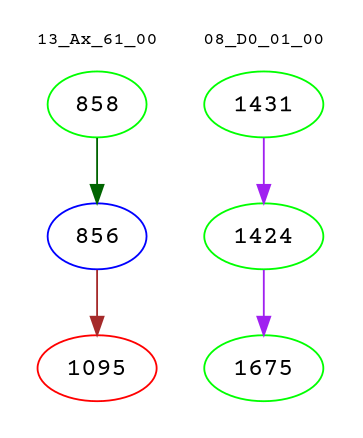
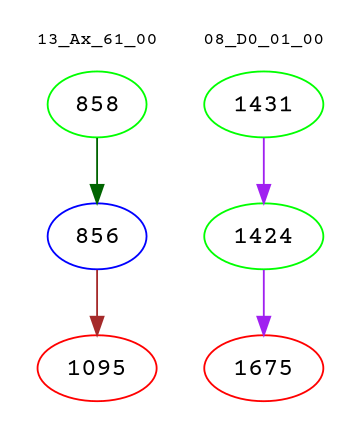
  digraph {
    fontname="Courier Prime"
    node [color=green fontname="Courier Prime"]
    edge [color=purple fontname="Courier Prime"]
    n1 [label=858]
    n2 [color=blue label=856]
    n3 [color=red label=1095]
    n4 [label=1431]
    n5 [label=1424]
-   n6 [label=1675]
+   n6 [color=red label=1675]
    subgraph cluster_1 {
      color=white
      fontsize=10
      label="13_Ax_61_00"
      n1
      n2
      n3
    }
    subgraph cluster_2 {
      color=white
      fontsize=10
      label="08_D0_01_00"
      n4
      n5
      n6
    }
    n1 -> n2 [color=darkgreen]
    n2 -> n3 [color=brown]
    n4 -> n5
    n5 -> n6
  }
